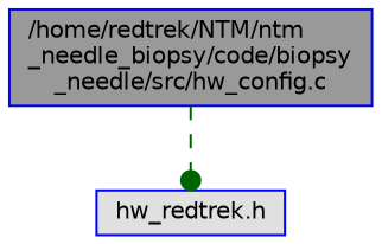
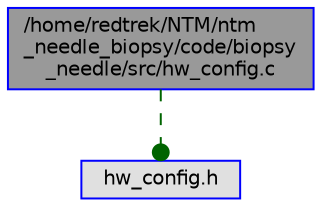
  digraph {
    node [color=blue fontname=Helvetica fontsize=10 shape=box style=filled]
    n1 [fillcolor=grey60 fontcolor=black height=0.2 label="/home/redtrek/NTM/ntm\l_needle_biopsy/code/biopsy\l_needle/src/hw_config.c" width=0.4]
-   n2 [fillcolor="#E0E0E0" height=0.2 label="hw_redtrek.h" width=0.4]
+   n2 [fillcolor="#E0E0E0" height=0.2 label="hw_config.h" width=0.4]
    n1 -> n2 [color=darkgreen fontname=Helvetica fontsize=10 labelfontname=Helvetica labelfontsize=10 style=dashed arrowhead=dot]
  }
